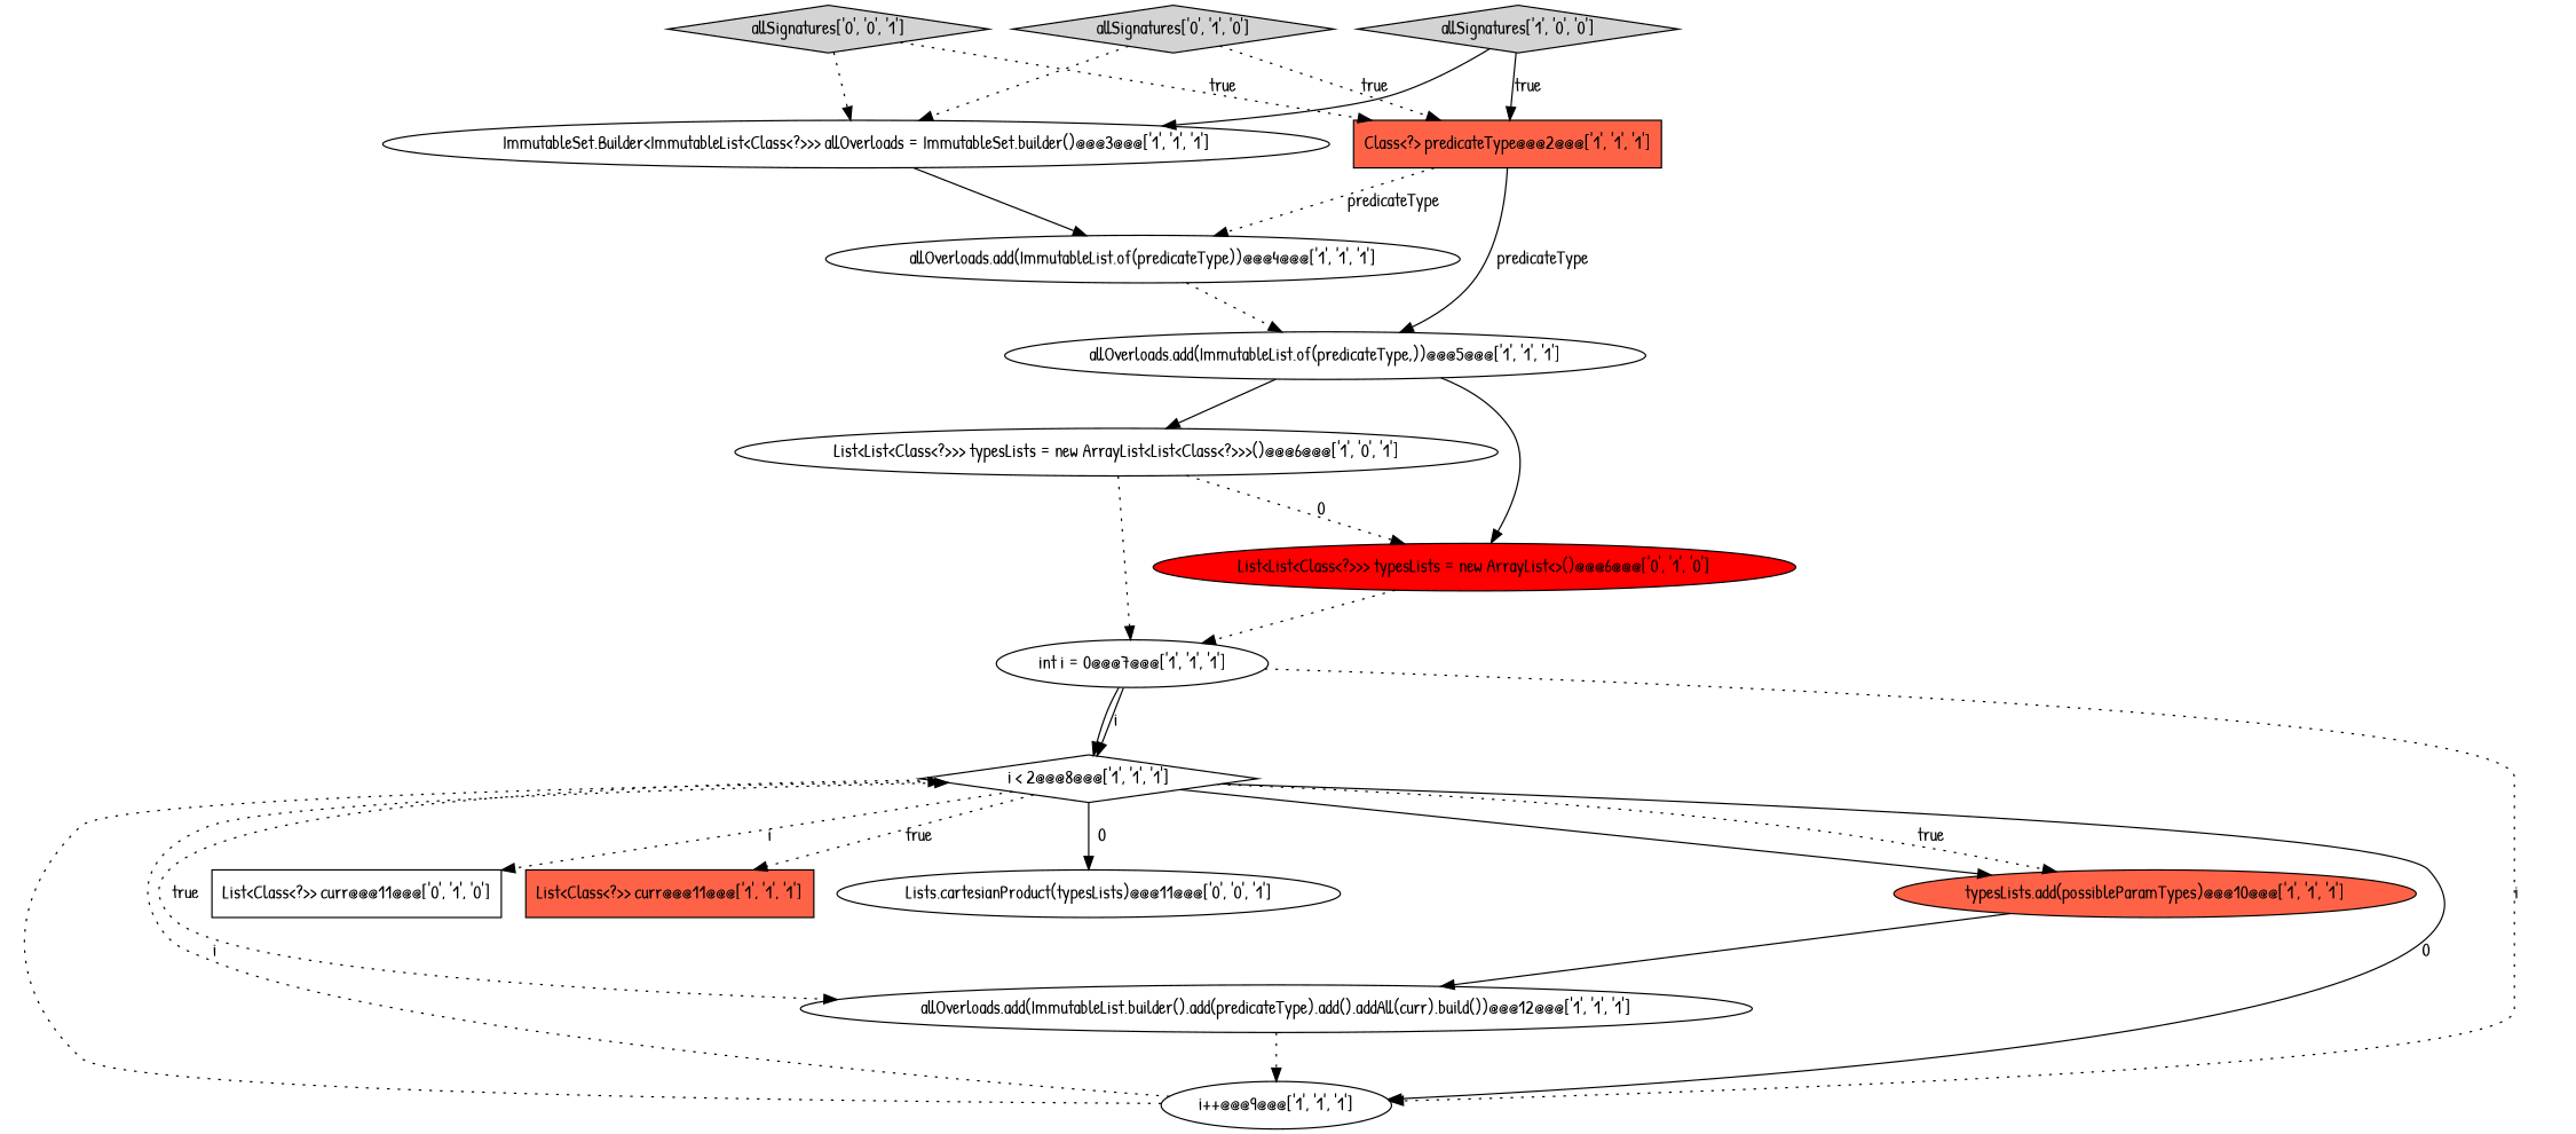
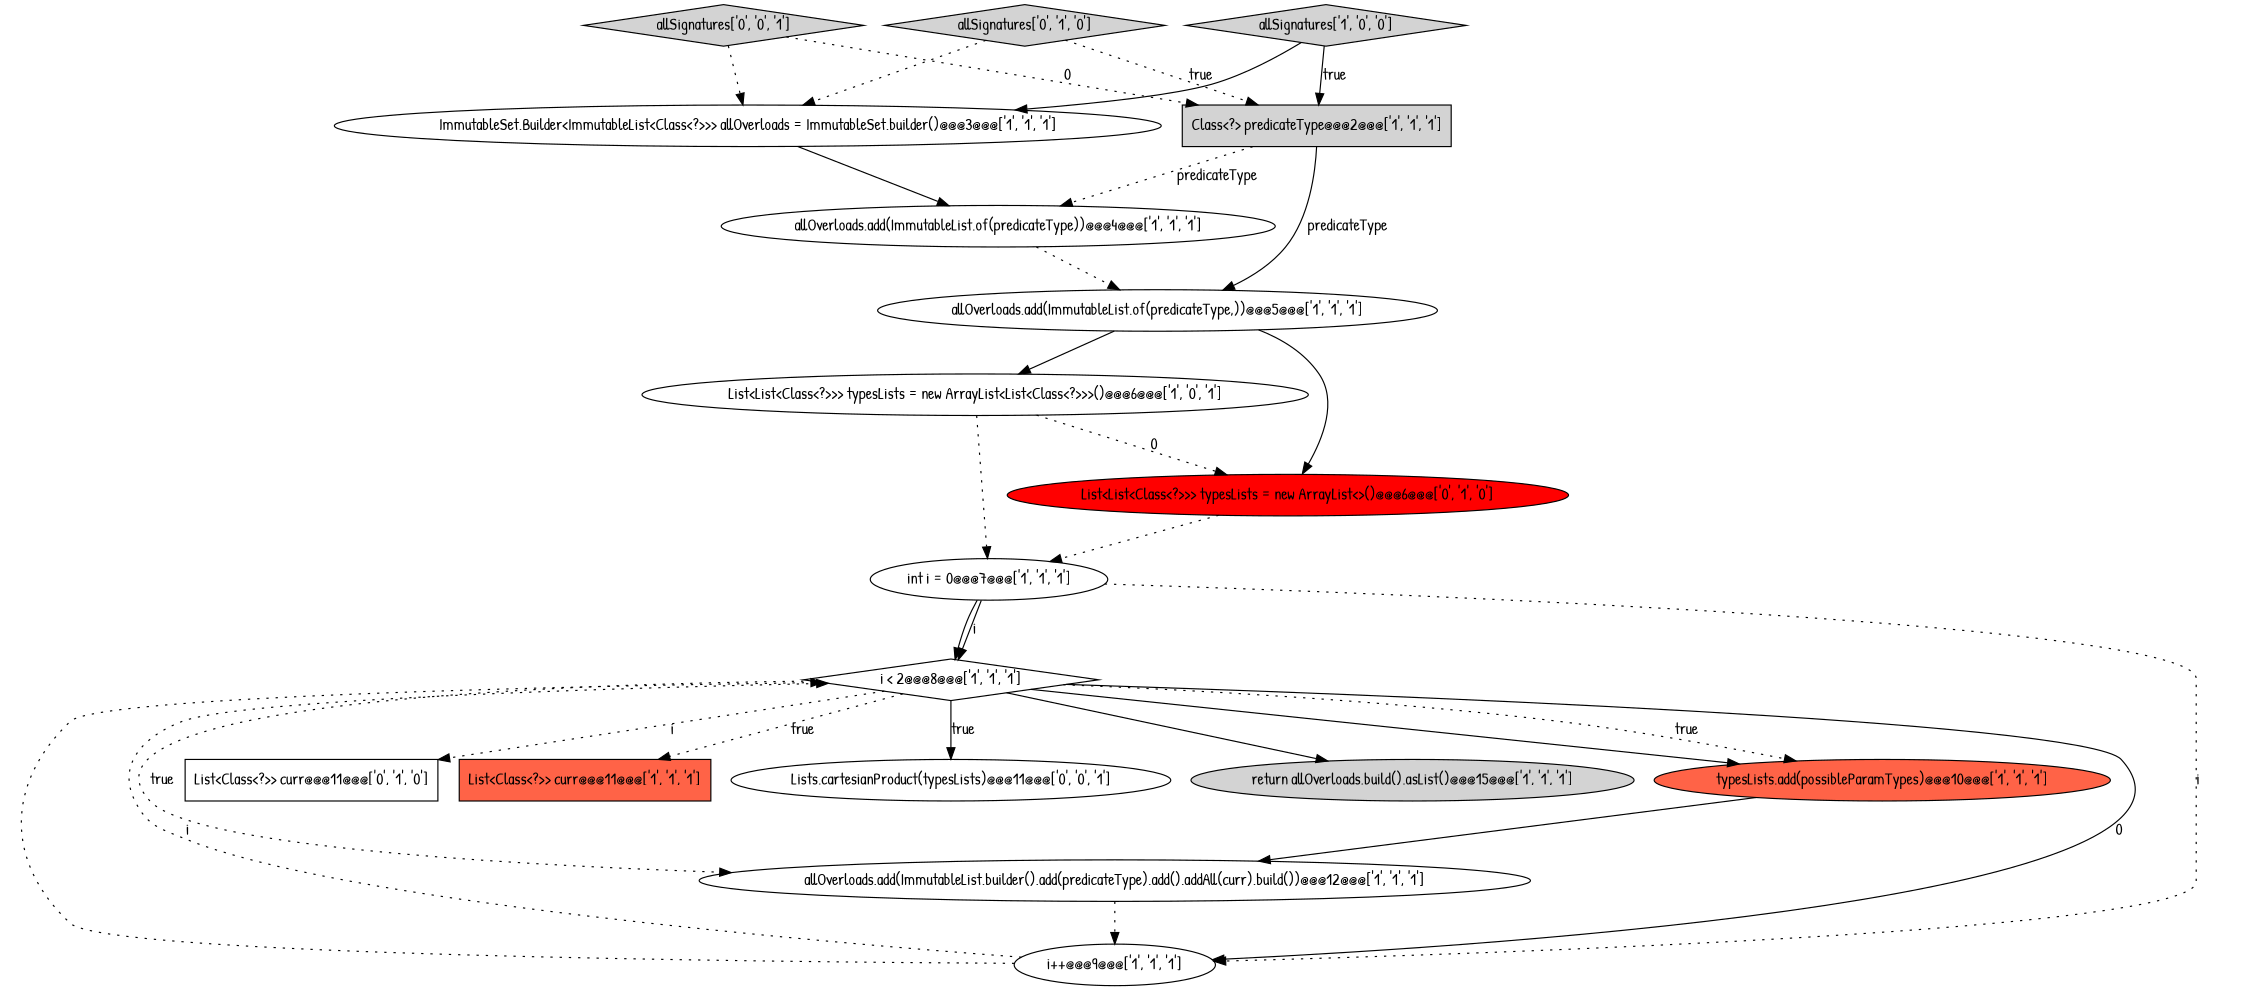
  digraph {
    fontname="Patrick Hand"
    node [fillcolor=white fontname="Patrick Hand" shape=ellipse style=filled]
    edge [fontname="Patrick Hand" style=dotted]
    n1 [label="List<Class<?>> curr@@@11@@@['0', '1', '0']" shape=box]
    n2 [label="i < 2@@@8@@@['1', '1', '1']" shape=diamond]
    n3 [fillcolor=tomato label="typesLists.add(possibleParamTypes)@@@10@@@['1', '1', '1']"]
    n4 [label="allOverloads.add(ImmutableList.builder().add(predicateType).add().addAll(curr).build())@@@12@@@['1', '1', '1']"]
    n5 [fillcolor=tomato label="List<Class<?>> curr@@@11@@@['1', '1', '1']" shape=box]
    n6 [label="i++@@@9@@@['1', '1', '1']"]
    n7 [label="Lists.cartesianProduct(typesLists)@@@11@@@['0', '0', '1']"]
+   n8 [fillcolor=lightgray label="return allOverloads.build().asList()@@@15@@@['1', '1', '1']"]
    n9 [fillcolor=lightgray label="allSignatures['0', '0', '1']" shape=diamond]
    n10 [label="ImmutableSet.Builder<ImmutableList<Class<?>>> allOverloads = ImmutableSet.builder()@@@3@@@['1', '1', '1']"]
-   n11 [fillcolor=tomato label="Class<?> predicateType@@@2@@@['1', '1', '1']" shape=box]
+   n11 [fillcolor=lightgray label="Class<?> predicateType@@@2@@@['1', '1', '1']" shape=box]
    n12 [label="allOverloads.add(ImmutableList.of(predicateType))@@@4@@@['1', '1', '1']"]
    n13 [label="allOverloads.add(ImmutableList.of(predicateType,))@@@5@@@['1', '1', '1']"]
    n14 [label="List<List<Class<?>>> typesLists = new ArrayList<List<Class<?>>>()@@@6@@@['1', '0', '1']"]
    n15 [fillcolor=red label="List<List<Class<?>>> typesLists = new ArrayList<>()@@@6@@@['0', '1', '0']"]
    n16 [label="int i = 0@@@7@@@['1', '1', '1']"]
    n17 [fillcolor=lightgray label="allSignatures['1', '0', '0']" shape=diamond]
    n18 [fillcolor=lightgray label="allSignatures['0', '1', '0']" shape=diamond]
    n2 -> n1 [label=i]
    n2 -> n3 [label=true]
    n2 -> n3 [style=solid]
    n2 -> n4 [label=true]
    n2 -> n5 [label=true]
    n2 -> n6 [label=0 style=solid]
-   n2 -> n7 [label=0 style=solid]
+   n2 -> n7 [label=true style=solid]
+   n2 -> n8 [style=solid]
    n3 -> n4 [style=solid]
    n4 -> n6
    n6 -> n2
    n6 -> n2 [label=i]
    n9 -> n10
-   n9 -> n11 [label=true]
+   n9 -> n11 [label=0]
    n10 -> n12 [style=solid]
    n11 -> n12 [label=predicateType]
    n11 -> n13 [label=predicateType style=solid]
    n12 -> n13
    n13 -> n14 [style=solid]
    n13 -> n15 [style=solid]
    n14 -> n15 [label=0]
    n14 -> n16
    n15 -> n16
    n16 -> n2 [label=i style=solid]
    n16 -> n2 [style=solid]
    n16 -> n6 [label=i]
    n17 -> n10 [style=solid]
    n17 -> n11 [label=true style=solid]
    n18 -> n10
    n18 -> n11 [label=true]
  }
